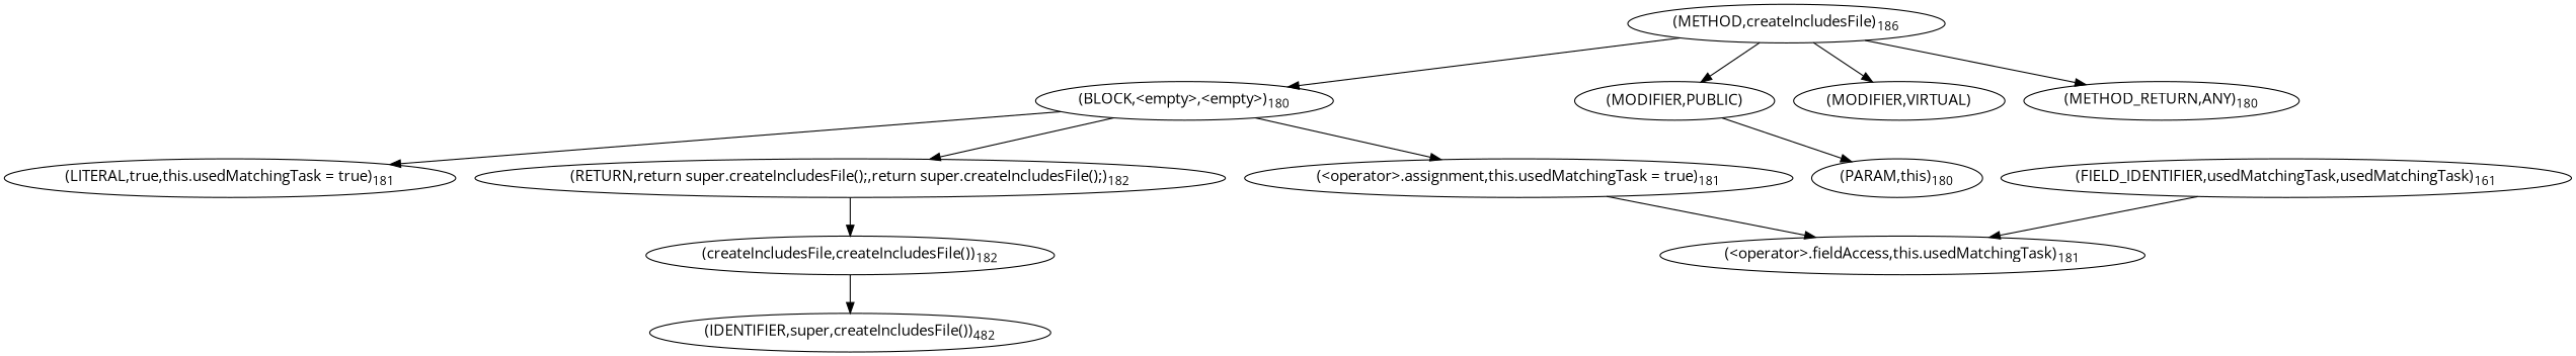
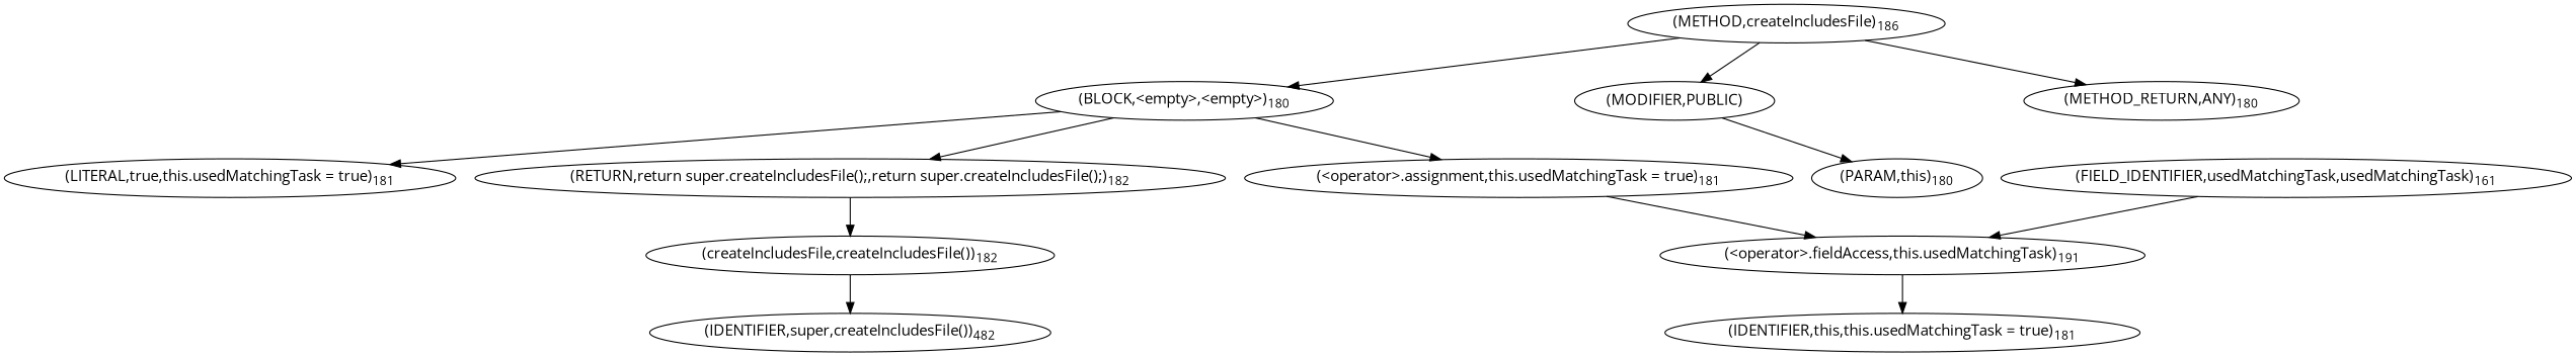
  digraph {
    fontname="Open Sans"
    node [fontname="Open Sans"]
    edge [fontname="Open Sans"]
    n1 [label=<(METHOD,createIncludesFile)<SUB>186</SUB>>]
    n2 [label=<(BLOCK,&lt;empty&gt;,&lt;empty&gt;)<SUB>180</SUB>>]
    n3 [label=<(MODIFIER,PUBLIC)>]
-   n4 [label=<(MODIFIER,VIRTUAL)>]
    n5 [label=<(METHOD_RETURN,ANY)<SUB>180</SUB>>]
    n6 [label=<(PARAM,this)<SUB>180</SUB>>]
    n7 [label=<(&lt;operator&gt;.assignment,this.usedMatchingTask = true)<SUB>181</SUB>>]
    n8 [label=<(RETURN,return super.createIncludesFile();,return super.createIncludesFile();)<SUB>182</SUB>>]
    n9 [label=<(LITERAL,true,this.usedMatchingTask = true)<SUB>181</SUB>>]
-   n10 [label=<(&lt;operator&gt;.fieldAccess,this.usedMatchingTask)<SUB>181</SUB>>]
+   n10 [label=<(&lt;operator&gt;.fieldAccess,this.usedMatchingTask)<SUB>191</SUB>>]
    n11 [label=<(createIncludesFile,createIncludesFile())<SUB>182</SUB>>]
+   n12 [label=<(IDENTIFIER,this,this.usedMatchingTask = true)<SUB>181</SUB>>]
    n13 [label=<(FIELD_IDENTIFIER,usedMatchingTask,usedMatchingTask)<SUB>161</SUB>>]
    n14 [label=<(IDENTIFIER,super,createIncludesFile())<SUB>482</SUB>>]
    n1 -> n2
    n1 -> n3
-   n1 -> n4
    n1 -> n5
    n2 -> n7
    n2 -> n8
    n2 -> n9
    n3 -> n6
    n7 -> n10
    n8 -> n11
+   n10 -> n12
    n11 -> n14
    n13 -> n10
  }
